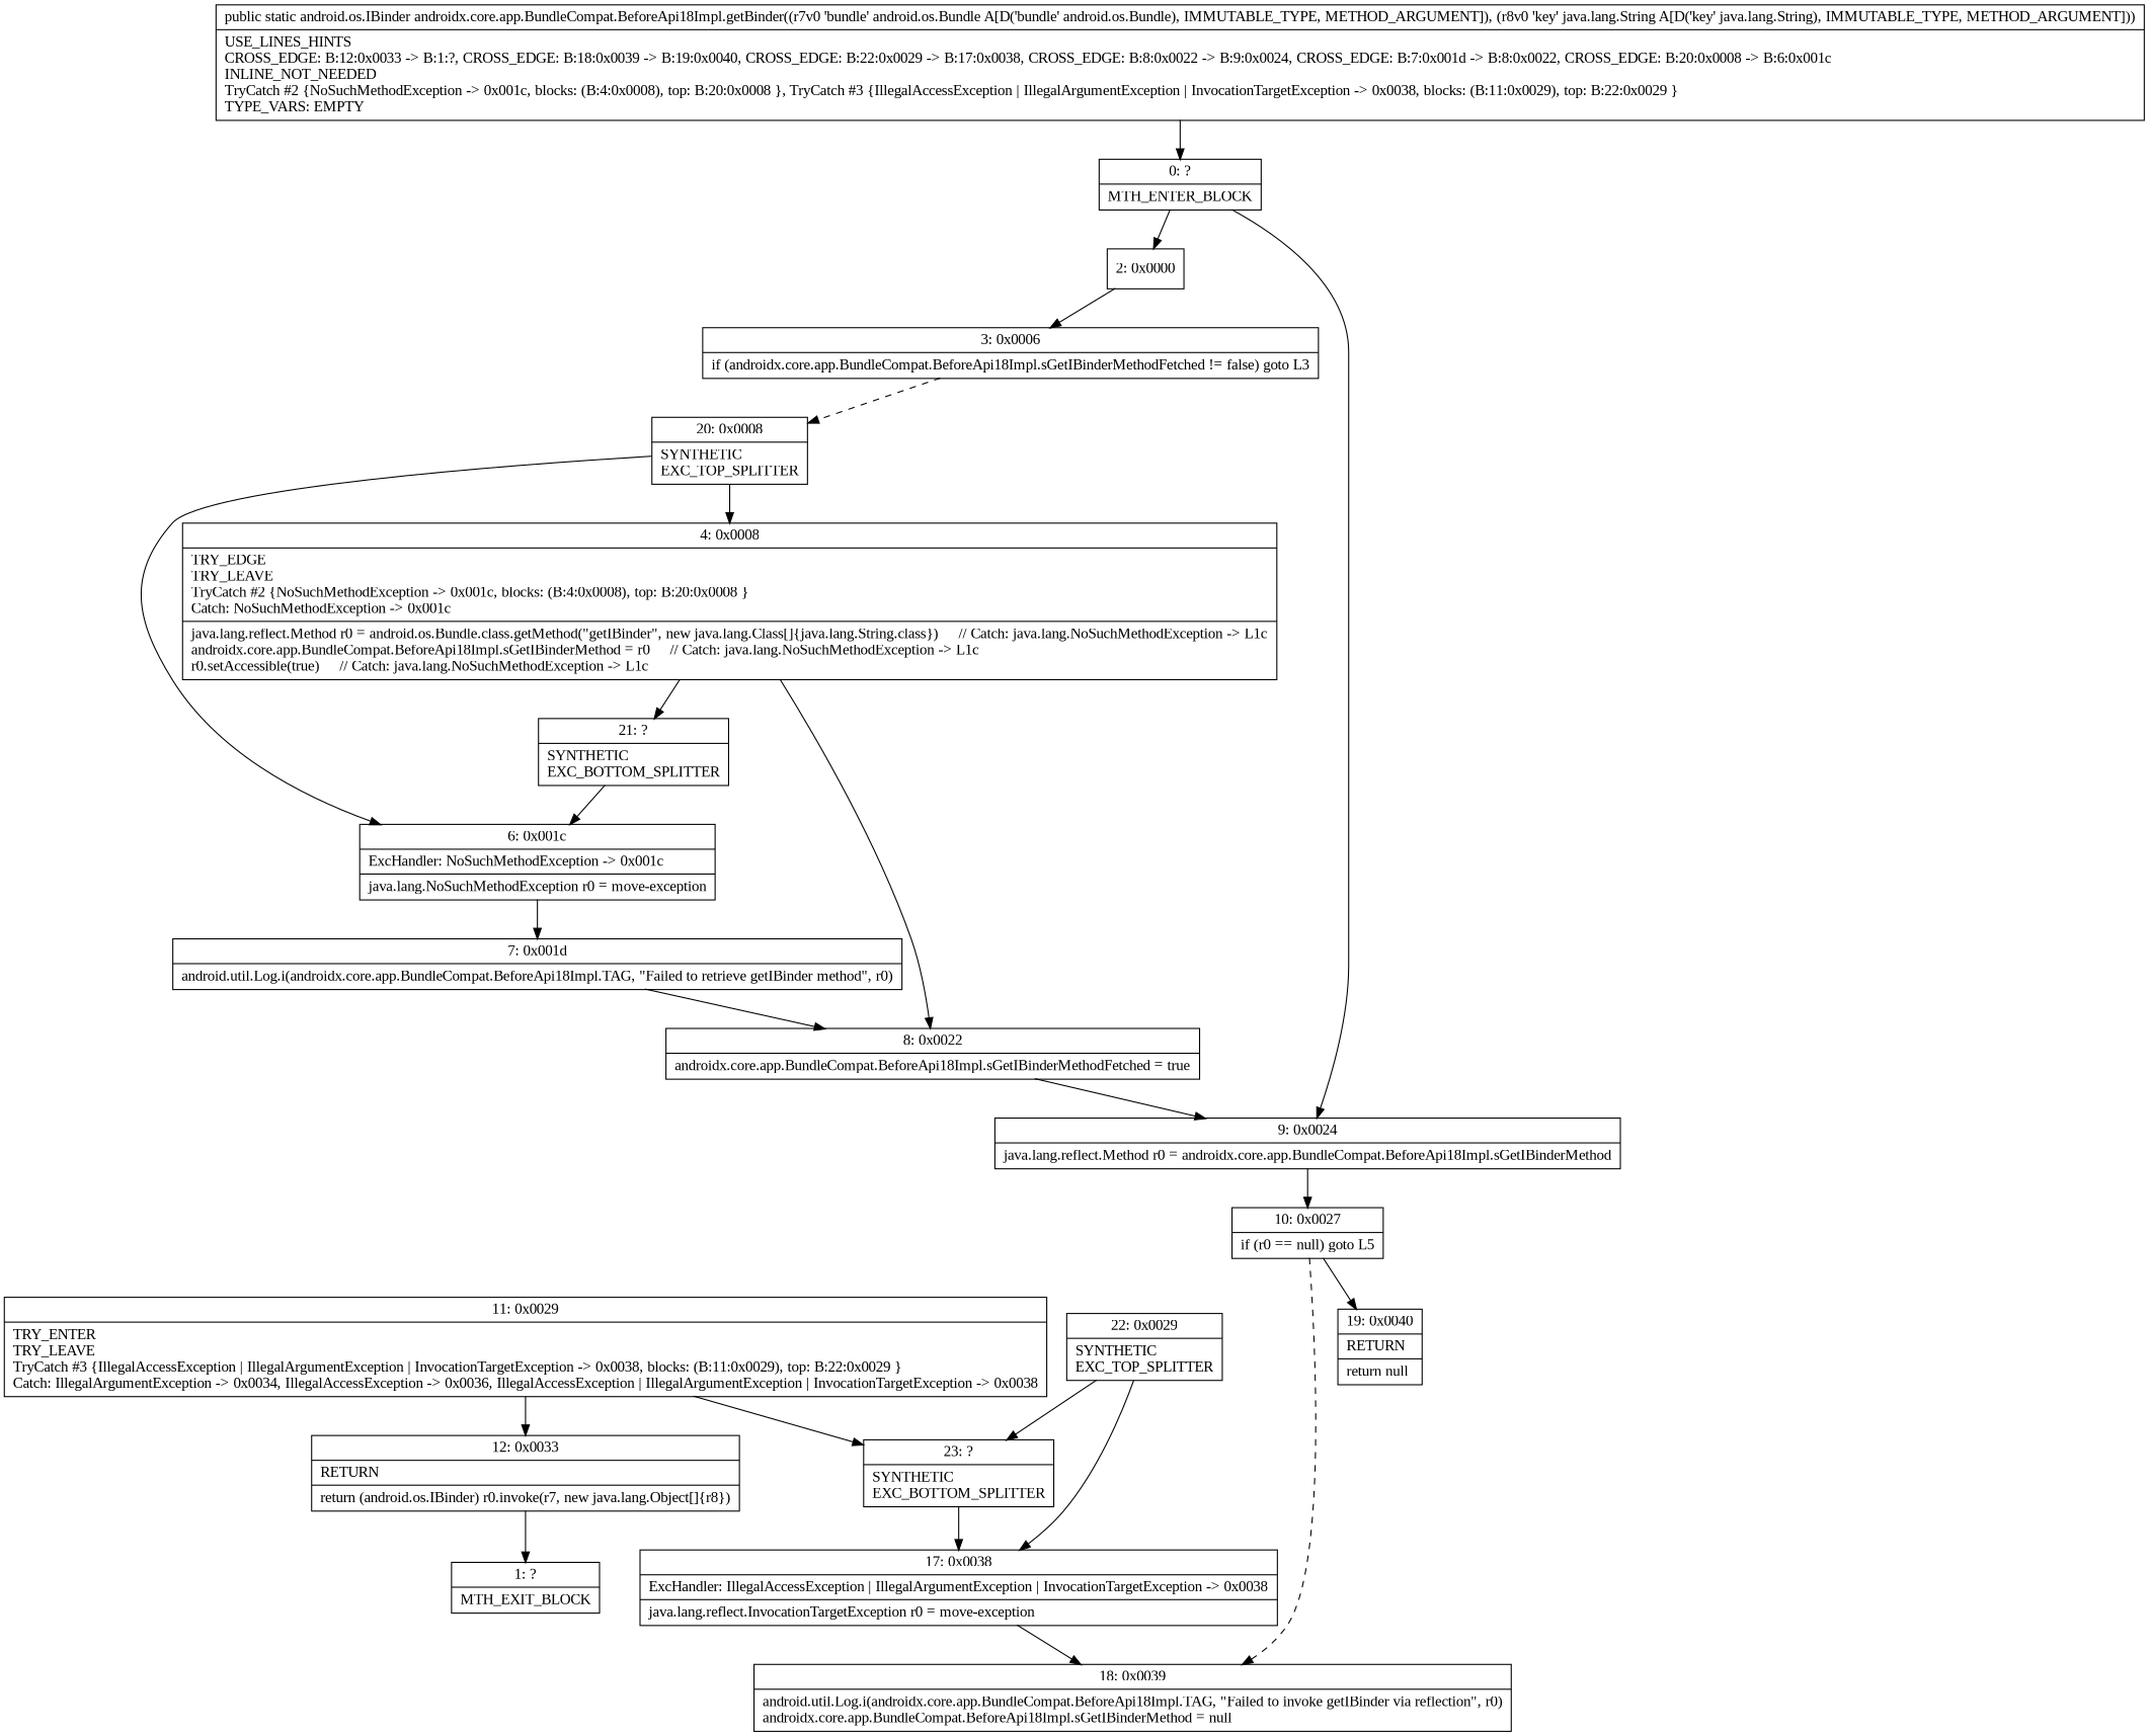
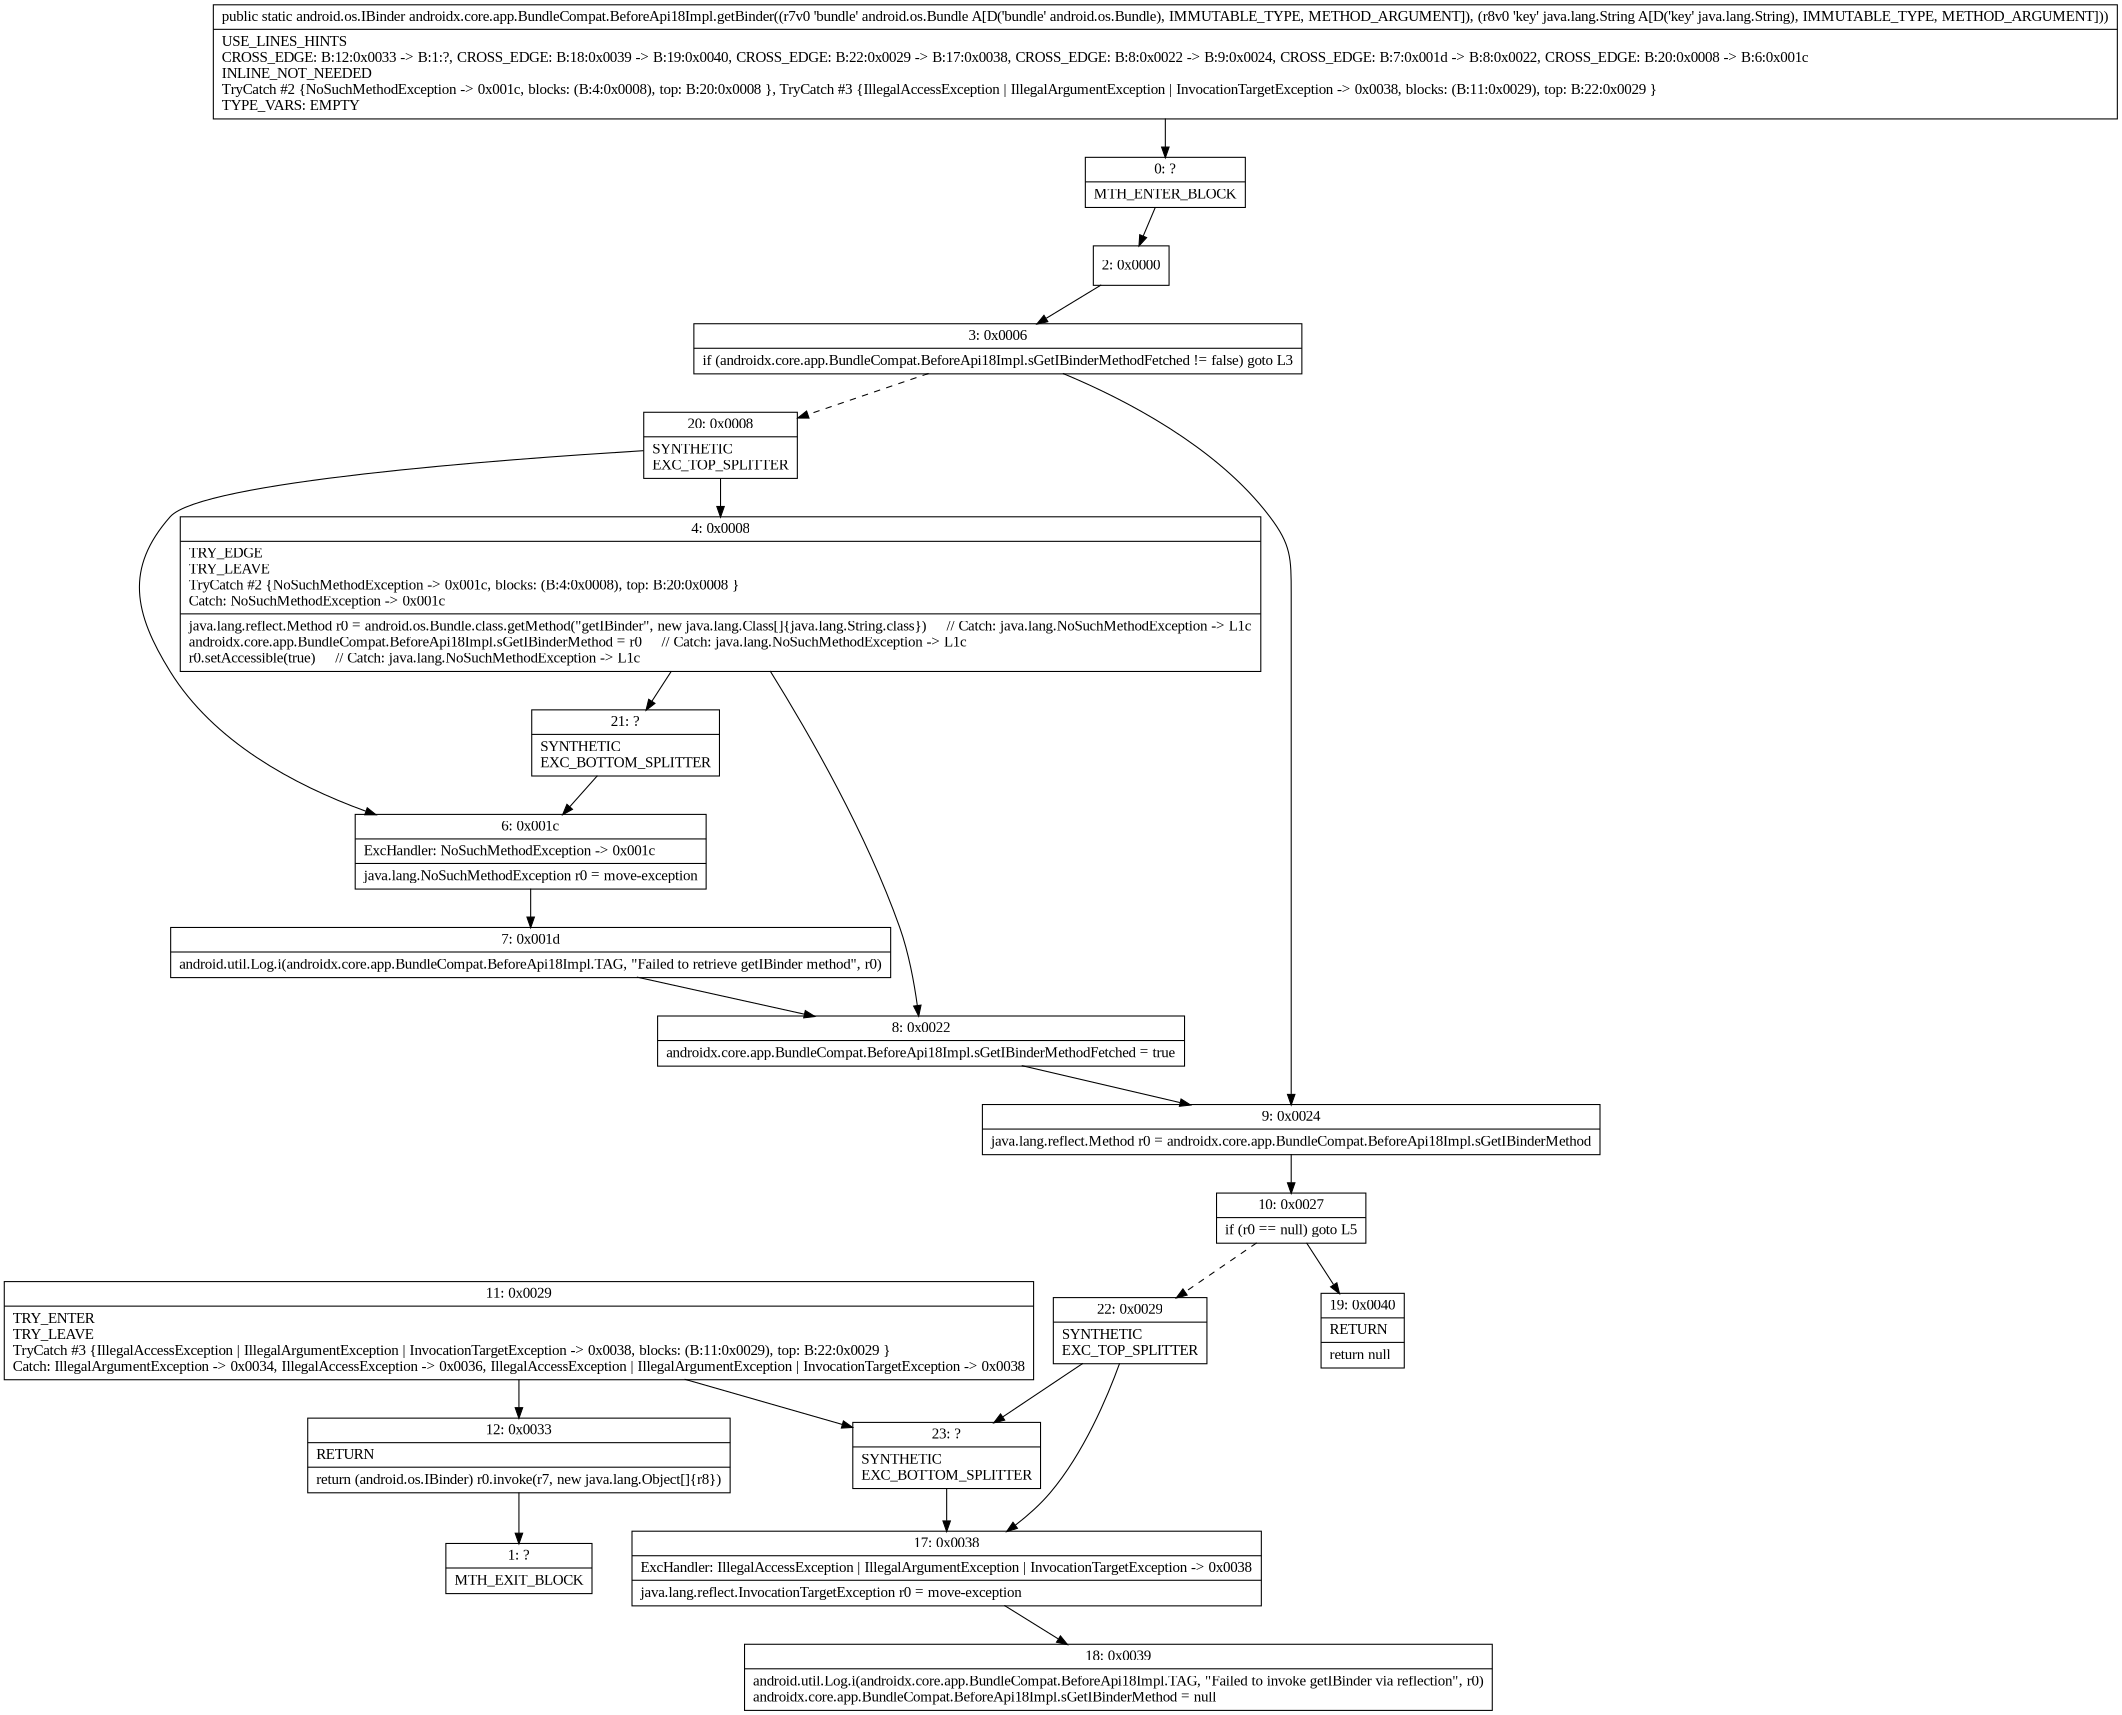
  digraph {
    fontname="Liberation Serif"
    node [fontname="Liberation Serif" shape=record]
    edge [fontname="Liberation Serif"]
    n1 [label="{0\:\ ?|MTH_ENTER_BLOCK\l}"]
    n2 [label="{2\:\ 0x0000}"]
    n3 [label="{3\:\ 0x0006|if (androidx.core.app.BundleCompat.BeforeApi18Impl.sGetIBinderMethodFetched != false) goto L3\l}"]
    n4 [label="{9\:\ 0x0024|java.lang.reflect.Method r0 = androidx.core.app.BundleCompat.BeforeApi18Impl.sGetIBinderMethod\l}"]
    n5 [label="{20\:\ 0x0008|SYNTHETIC\lEXC_TOP_SPLITTER\l}"]
    n6 [label="{10\:\ 0x0027|if (r0 == null) goto L5\l}"]
    n7 [label="{4\:\ 0x0008|TRY_EDGE\lTRY_LEAVE\lTryCatch #2 \{NoSuchMethodException \-\> 0x001c, blocks: (B:4:0x0008), top: B:20:0x0008 \}\lCatch: NoSuchMethodException \-\> 0x001c\l|java.lang.reflect.Method r0 = android.os.Bundle.class.getMethod(\"getIBinder\", new java.lang.Class[]\{java.lang.String.class\})     \/\/ Catch: java.lang.NoSuchMethodException \-\> L1c\landroidx.core.app.BundleCompat.BeforeApi18Impl.sGetIBinderMethod = r0     \/\/ Catch: java.lang.NoSuchMethodException \-\> L1c\lr0.setAccessible(true)     \/\/ Catch: java.lang.NoSuchMethodException \-\> L1c\l}"]
    n8 [label="{6\:\ 0x001c|ExcHandler: NoSuchMethodException \-\> 0x001c\l|java.lang.NoSuchMethodException r0 = move\-exception\l}"]
    n9 [label="{19\:\ 0x0040|RETURN\l|return null\l}"]
    n10 [label="{22\:\ 0x0029|SYNTHETIC\lEXC_TOP_SPLITTER\l}"]
    n11 [label="{17\:\ 0x0038|ExcHandler: IllegalAccessException \| IllegalArgumentException \| InvocationTargetException \-\> 0x0038\l|java.lang.reflect.InvocationTargetException r0 = move\-exception\l}"]
    n12 [label="{23\:\ ?|SYNTHETIC\lEXC_BOTTOM_SPLITTER\l}"]
    n13 [label="{1\:\ ?|MTH_EXIT_BLOCK\l}"]
    n14 [label="{11\:\ 0x0029|TRY_ENTER\lTRY_LEAVE\lTryCatch #3 \{IllegalAccessException \| IllegalArgumentException \| InvocationTargetException \-\> 0x0038, blocks: (B:11:0x0029), top: B:22:0x0029 \}\lCatch: IllegalArgumentException \-\> 0x0034, IllegalAccessException \-\> 0x0036, IllegalAccessException \| IllegalArgumentException \| InvocationTargetException \-\> 0x0038\l}"]
    n15 [label="{12\:\ 0x0033|RETURN\l|return (android.os.IBinder) r0.invoke(r7, new java.lang.Object[]\{r8\})\l}"]
    n16 [label="{18\:\ 0x0039|android.util.Log.i(androidx.core.app.BundleCompat.BeforeApi18Impl.TAG, \"Failed to invoke getIBinder via reflection\", r0)\landroidx.core.app.BundleCompat.BeforeApi18Impl.sGetIBinderMethod = null\l}"]
    n17 [label="{8\:\ 0x0022|androidx.core.app.BundleCompat.BeforeApi18Impl.sGetIBinderMethodFetched = true\l}"]
    n18 [label="{21\:\ ?|SYNTHETIC\lEXC_BOTTOM_SPLITTER\l}"]
    n19 [label="{7\:\ 0x001d|android.util.Log.i(androidx.core.app.BundleCompat.BeforeApi18Impl.TAG, \"Failed to retrieve getIBinder method\", r0)\l}"]
    n20 [label="{public static android.os.IBinder androidx.core.app.BundleCompat.BeforeApi18Impl.getBinder((r7v0 'bundle' android.os.Bundle A[D('bundle' android.os.Bundle), IMMUTABLE_TYPE, METHOD_ARGUMENT]), (r8v0 'key' java.lang.String A[D('key' java.lang.String), IMMUTABLE_TYPE, METHOD_ARGUMENT]))  | USE_LINES_HINTS\lCROSS_EDGE: B:12:0x0033 \-\> B:1:?, CROSS_EDGE: B:18:0x0039 \-\> B:19:0x0040, CROSS_EDGE: B:22:0x0029 \-\> B:17:0x0038, CROSS_EDGE: B:8:0x0022 \-\> B:9:0x0024, CROSS_EDGE: B:7:0x001d \-\> B:8:0x0022, CROSS_EDGE: B:20:0x0008 \-\> B:6:0x001c\lINLINE_NOT_NEEDED\lTryCatch #2 \{NoSuchMethodException \-\> 0x001c, blocks: (B:4:0x0008), top: B:20:0x0008 \}, TryCatch #3 \{IllegalAccessException \| IllegalArgumentException \| InvocationTargetException \-\> 0x0038, blocks: (B:11:0x0029), top: B:22:0x0029 \}\lTYPE_VARS: EMPTY\l}"]
    n1 -> n2
    n2 -> n3
-   n1 -> n4
+   n3 -> n4
    n3 -> n5 [style=dashed]
    n4 -> n6
    n5 -> n7
    n5 -> n8
    n6 -> n9
-   n6 -> n16 [style=dashed]
+   n6 -> n10 [style=dashed]
    n7 -> n17
    n7 -> n18
    n8 -> n19
    n10 -> n11
    n10 -> n12
    n11 -> n16
    n12 -> n11
    n14 -> n12
    n14 -> n15
    n15 -> n13
    n17 -> n4
    n18 -> n8
    n19 -> n17
    n20 -> n1
  }
